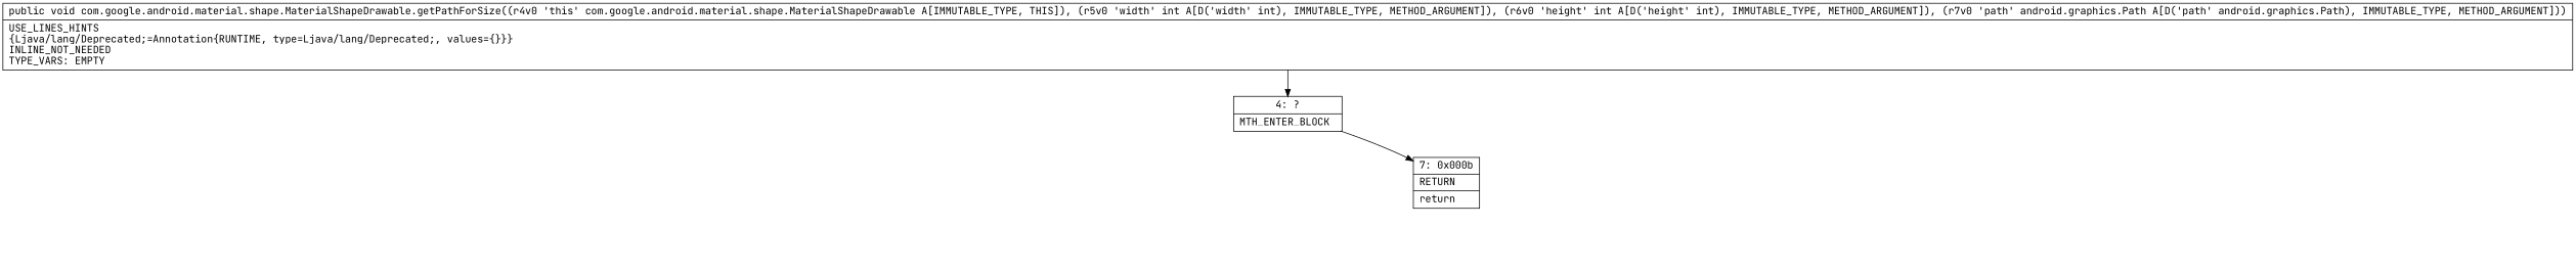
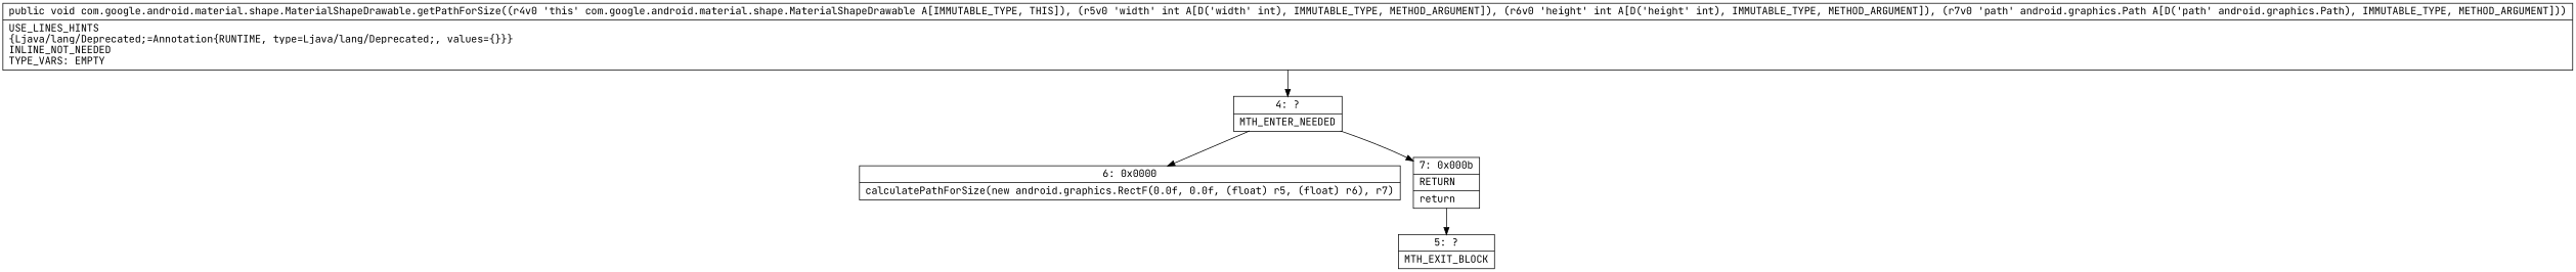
  digraph {
    fontname="JetBrains Mono"
    node [fontname="JetBrains Mono" shape=record]
    edge [fontname="JetBrains Mono"]
-   n1 [label="{4\:\ ?|MTH_ENTER_BLOCK\l}"]
+   n1 [label="{4\:\ ?|MTH_ENTER_NEEDED\l}"]
+   n2 [label="{6\:\ 0x0000|calculatePathForSize(new android.graphics.RectF(0.0f, 0.0f, (float) r5, (float) r6), r7)\l}"]
    n3 [label="{7\:\ 0x000b|RETURN\l|return\l}"]
+   n4 [label="{5\:\ ?|MTH_EXIT_BLOCK\l}"]
    n5 [label="{public void com.google.android.material.shape.MaterialShapeDrawable.getPathForSize((r4v0 'this' com.google.android.material.shape.MaterialShapeDrawable A[IMMUTABLE_TYPE, THIS]), (r5v0 'width' int A[D('width' int), IMMUTABLE_TYPE, METHOD_ARGUMENT]), (r6v0 'height' int A[D('height' int), IMMUTABLE_TYPE, METHOD_ARGUMENT]), (r7v0 'path' android.graphics.Path A[D('path' android.graphics.Path), IMMUTABLE_TYPE, METHOD_ARGUMENT]))  | USE_LINES_HINTS\l\{Ljava\/lang\/Deprecated;=Annotation\{RUNTIME, type=Ljava\/lang\/Deprecated;, values=\{\}\}\}\lINLINE_NOT_NEEDED\lTYPE_VARS: EMPTY\l}"]
+   n1 -> n2
    n1 -> n3
+   n3 -> n4
    n5 -> n1
  }
